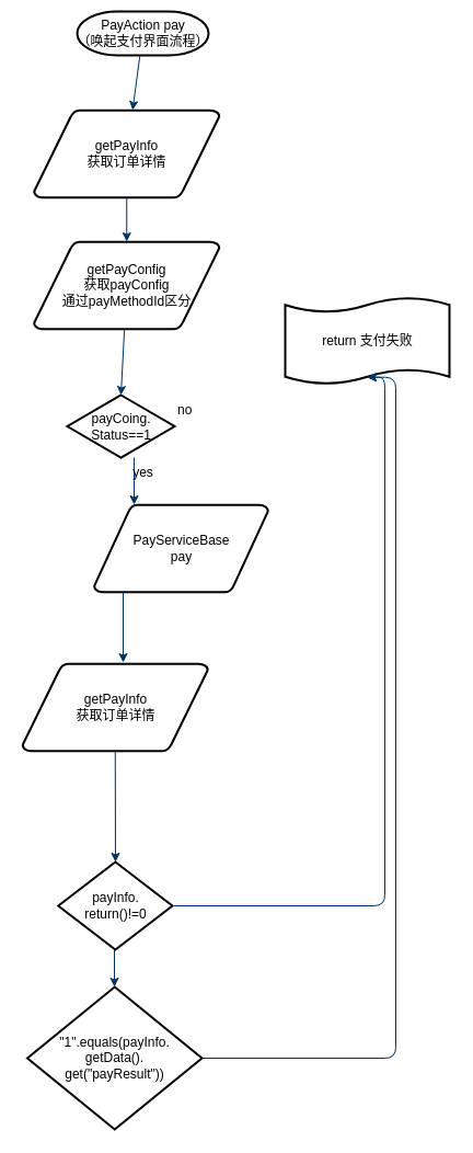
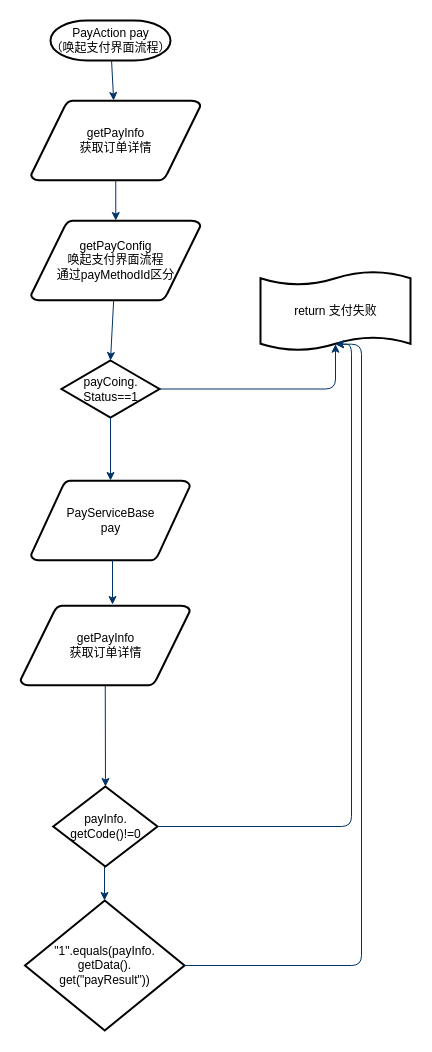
  <mxCell id="0" />
  <mxCell id="1" parent="0" />
- <mxCell id="2" value="PayAction pay&lt;br&gt;（唤起支付界面流程）" style="shape=mxgraph.flowchart.terminator;strokeWidth=2;gradientColor=none;gradientDirection=north;fontStyle=0;html=1;" parent="1" vertex="1"><mxGeometry x="70" y="10" width="120" height="40" as="geometry" /></mxCell>
+ <mxCell id="2" value="PayAction pay&lt;br&gt;（唤起支付界面流程）" style="shape=mxgraph.flowchart.terminator;strokeWidth=2;gradientColor=none;gradientDirection=north;fontStyle=0;html=1;" parent="1" vertex="1"><mxGeometry x="50" y="20" width="120" height="40" as="geometry" /></mxCell>
  <mxCell id="3" value="getPayInfo&lt;br&gt;获取订单详情" style="shape=mxgraph.flowchart.data;strokeWidth=2;gradientColor=none;gradientDirection=north;fontStyle=0;html=1;" parent="1" vertex="1"><mxGeometry x="30.5" y="100" width="169.5" height="80" as="geometry" /></mxCell>
- <mxCell id="4" value="PayServiceBase&lt;br&gt;pay" style="shape=mxgraph.flowchart.data;strokeWidth=2;gradientColor=none;gradientDirection=north;fontStyle=0;html=1;" parent="1" vertex="1"><mxGeometry x="85.5" y="460" width="159" height="80" as="geometry" /></mxCell>
- <mxCell id="5" value="getPayConfig&lt;br&gt;获取payConfig&lt;br&gt;通过payMethodId区分" style="shape=mxgraph.flowchart.data;strokeWidth=2;gradientColor=none;gradientDirection=north;fontStyle=0;html=1;" parent="1" vertex="1"><mxGeometry x="30.5" y="220" width="169.5" height="80" as="geometry" /></mxCell>
+ <mxCell id="4" value="PayServiceBase&lt;br&gt;pay" style="shape=mxgraph.flowchart.data;strokeWidth=2;gradientColor=none;gradientDirection=north;fontStyle=0;html=1;" parent="1" vertex="1"><mxGeometry x="30.5" y="480" width="159" height="80" as="geometry" /></mxCell>
+ <mxCell id="5" value="getPayConfig&lt;br&gt;唤起支付界面流程&lt;br&gt;通过payMethodId区分" style="shape=mxgraph.flowchart.data;strokeWidth=2;gradientColor=none;gradientDirection=north;fontStyle=0;html=1;" parent="1" vertex="1"><mxGeometry x="30.5" y="220" width="169.5" height="80" as="geometry" /></mxCell>
  <mxCell id="6" value="payCoing.&lt;br&gt;Status==1" style="shape=mxgraph.flowchart.decision;strokeWidth=2;gradientColor=none;gradientDirection=north;fontStyle=0;html=1;" parent="1" vertex="1"><mxGeometry x="61" y="360" width="98" height="57" as="geometry" /></mxCell>
  <mxCell id="7" style="fontStyle=1;strokeColor=#003366;strokeWidth=1;html=1;" parent="1" source="2" target="3" edge="1"><mxGeometry relative="1" as="geometry" /></mxCell>
  <mxCell id="8" style="fontStyle=1;strokeColor=#003366;strokeWidth=1;html=1;" parent="1" source="3" target="5" edge="1"><mxGeometry relative="1" as="geometry" /></mxCell>
  <mxCell id="9" style="entryX=0.5;entryY=0;entryPerimeter=0;fontStyle=1;strokeColor=#003366;strokeWidth=1;html=1;" parent="1" source="5" target="6" edge="1"><mxGeometry relative="1" as="geometry" /></mxCell>
- <mxCell id="11" value="no" style="text;fontStyle=0;html=1;strokeColor=none;gradientColor=none;fillColor=none;strokeWidth=2;" parent="1" vertex="1"><mxGeometry x="160" y="360" width="40" height="26" as="geometry" /></mxCell>
+ <mxCell id="10" value="" style="edgeStyle=elbowEdgeStyle;elbow=horizontal;entryX=0.5;entryY=0.91;entryPerimeter=0;exitX=1;exitY=0.5;exitPerimeter=0;fontStyle=1;strokeColor=#003366;strokeWidth=1;html=1;" parent="1" source="6" target="17" edge="1"><mxGeometry x="381" y="28.5" width="100" height="100" as="geometry"><mxPoint x="540" y="417" as="sourcePoint" /><mxPoint x="555.395" y="288.5" as="targetPoint" /><Array as="points"><mxPoint x="335" y="370" /></Array></mxGeometry></mxCell>
  <mxCell id="12" value="" style="edgeStyle=elbowEdgeStyle;elbow=horizontal;fontColor=#001933;fontStyle=1;strokeColor=#003366;strokeWidth=1;html=1;" parent="1" source="6" target="4" edge="1"><mxGeometry width="100" height="100" as="geometry"><mxPoint y="70" as="sourcePoint" x="-210" /><mxPoint x="-110" as="targetPoint" y="-30" /></mxGeometry></mxCell>
- <mxCell id="13" value="yes" style="text;fontStyle=0;html=1;strokeColor=none;gradientColor=none;fillColor=none;strokeWidth=2;align=center;" parent="1" vertex="1"><mxGeometry x="110" y="417" width="40" height="26" as="geometry" /></mxCell>
  <mxCell id="14" value="" style="edgeStyle=elbowEdgeStyle;elbow=horizontal;fontStyle=1;strokeColor=#003366;strokeWidth=1;html=1;entryX=0.543;entryY=-0.012;entryDx=0;entryDy=0;entryPerimeter=0;" parent="1" source="4" target="18" edge="1"><mxGeometry width="100" height="100" as="geometry"><mxPoint y="70" as="sourcePoint" x="-210" /><mxPoint x="110" y="610" as="targetPoint" /></mxGeometry></mxCell>
  <mxCell id="15" value="" style="edgeStyle=elbowEdgeStyle;elbow=horizontal;fontStyle=1;strokeColor=#003366;strokeWidth=1;html=1;exitX=0.5;exitY=1;exitDx=0;exitDy=0;exitPerimeter=0;entryX=0.5;entryY=0;entryDx=0;entryDy=0;entryPerimeter=0;" parent="1" source="18" target="19" edge="1"><mxGeometry width="100" height="100" as="geometry"><mxPoint x="111" y="690" as="sourcePoint" /><mxPoint x="104" y="765.6" as="targetPoint" /></mxGeometry></mxCell>
  <mxCell id="16" value="" style="edgeStyle=elbowEdgeStyle;elbow=horizontal;exitX=0.5;exitY=1;exitPerimeter=0;fontStyle=1;strokeColor=#003366;strokeWidth=1;html=1;entryX=0.5;entryY=0;entryDx=0;entryDy=0;entryPerimeter=0;" parent="1" target="21" edge="1"><mxGeometry width="100" height="100" as="geometry"><mxPoint x="104" y="830" as="sourcePoint" /><mxPoint x="104" y="890" as="targetPoint" /></mxGeometry></mxCell>
  <mxCell id="17" value="return 支付失败" style="shape=mxgraph.flowchart.paper_tape;strokeWidth=2;gradientColor=none;gradientDirection=north;fontStyle=0;html=1;" parent="1" vertex="1"><mxGeometry x="260" y="270" width="150" height="81" as="geometry" /></mxCell>
  <mxCell id="18" value="getPayInfo&lt;br&gt;获取订单详情" style="shape=mxgraph.flowchart.data;strokeWidth=2;gradientColor=none;gradientDirection=north;fontStyle=0;html=1;" vertex="1" parent="1"><mxGeometry x="20" y="605" width="169.5" height="80" as="geometry" /></mxCell>
- <mxCell id="19" value="payInfo.&lt;br&gt;return()!=0" style="shape=mxgraph.flowchart.decision;strokeWidth=2;gradientColor=none;gradientDirection=north;fontStyle=0;html=1;" vertex="1" parent="1"><mxGeometry x="52.75" y="786" width="104.25" height="80" as="geometry" /></mxCell>
+ <mxCell id="19" value="payInfo.&lt;br&gt;getCode()!=0" style="shape=mxgraph.flowchart.decision;strokeWidth=2;gradientColor=none;gradientDirection=north;fontStyle=0;html=1;" vertex="1" parent="1"><mxGeometry x="52.75" y="786" width="104.25" height="80" as="geometry" /></mxCell>
  <mxCell id="20" value="" style="edgeStyle=elbowEdgeStyle;elbow=horizontal;exitX=1;exitY=0.5;exitPerimeter=0;fontStyle=1;strokeColor=#003366;strokeWidth=1;html=1;exitDx=0;exitDy=0;entryX=0.5;entryY=0.91;entryDx=0;entryDy=0;entryPerimeter=0;" edge="1" parent="1" source="19" target="17"><mxGeometry x="397" y="454.79" width="100" height="100" as="geometry"><mxPoint x="175" y="814.79" as="sourcePoint" /><mxPoint x="330" y="420" as="targetPoint" /><Array as="points"><mxPoint x="351" y="796.29" /></Array></mxGeometry></mxCell>
  <mxCell id="21" value="&quot;1&quot;.equals(payInfo.&lt;br&gt;getData().&lt;br&gt;get(&quot;payResult&quot;))" style="shape=mxgraph.flowchart.decision;strokeWidth=2;gradientColor=none;gradientDirection=north;fontStyle=0;html=1;" vertex="1" parent="1"><mxGeometry x="24.5" y="900" width="159.5" height="130" as="geometry" /></mxCell>
  <mxCell id="22" value="" style="edgeStyle=elbowEdgeStyle;elbow=horizontal;exitX=1;exitY=0.5;exitPerimeter=0;fontStyle=1;strokeColor=#003366;strokeWidth=1;html=1;exitDx=0;exitDy=0;entryX=0.5;entryY=0.91;entryDx=0;entryDy=0;entryPerimeter=0;" edge="1" parent="1" source="21" target="17"><mxGeometry x="407" y="464.79" width="100" height="100" as="geometry"><mxPoint x="167" y="836" as="sourcePoint" /><mxPoint x="345" y="353.71" as="targetPoint" /><Array as="points"><mxPoint x="361" y="806.29" /></Array></mxGeometry></mxCell>
